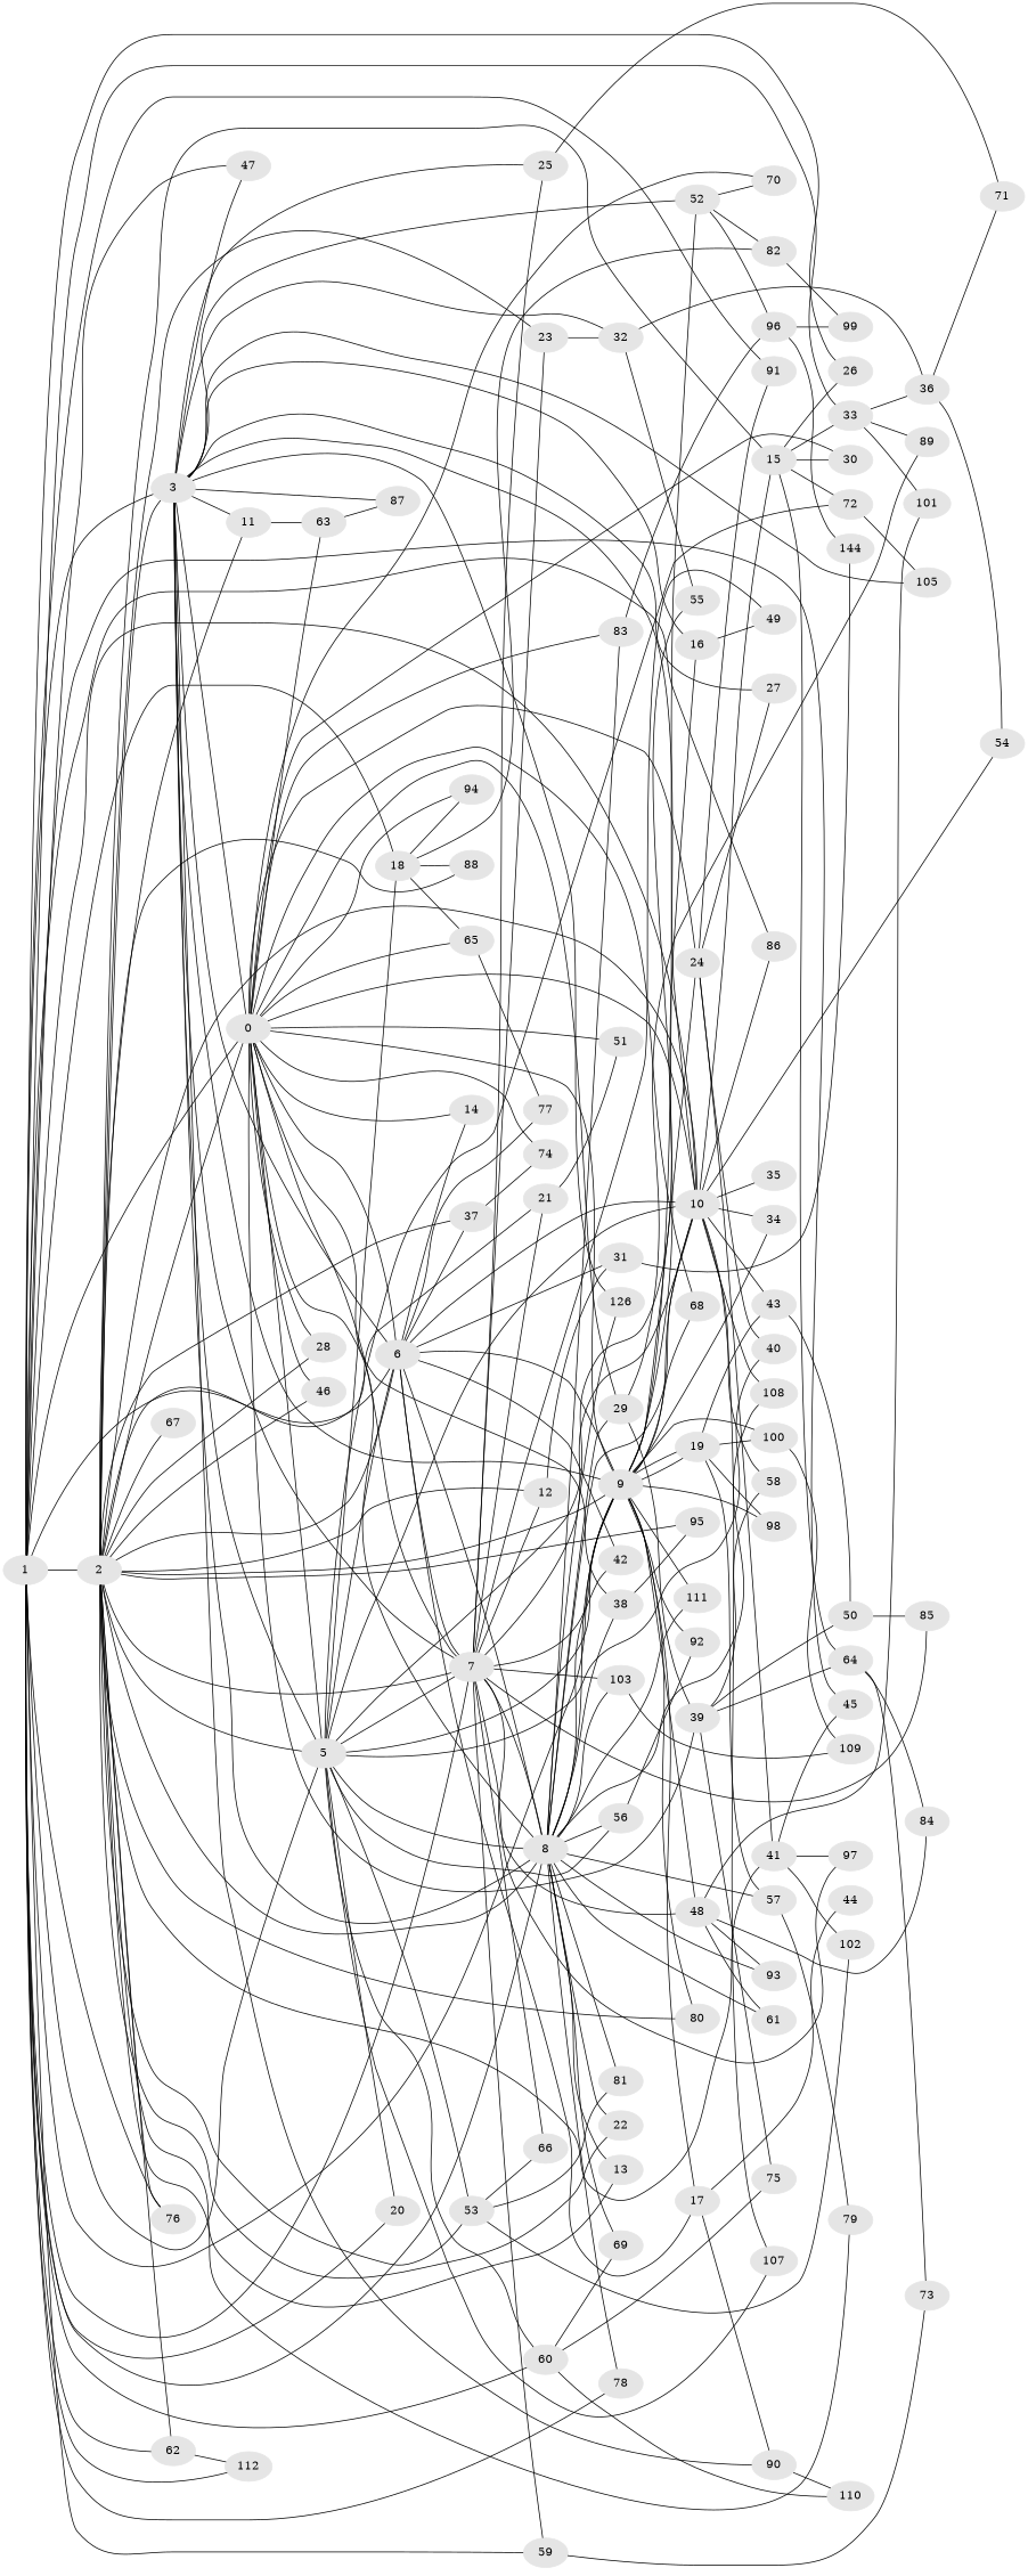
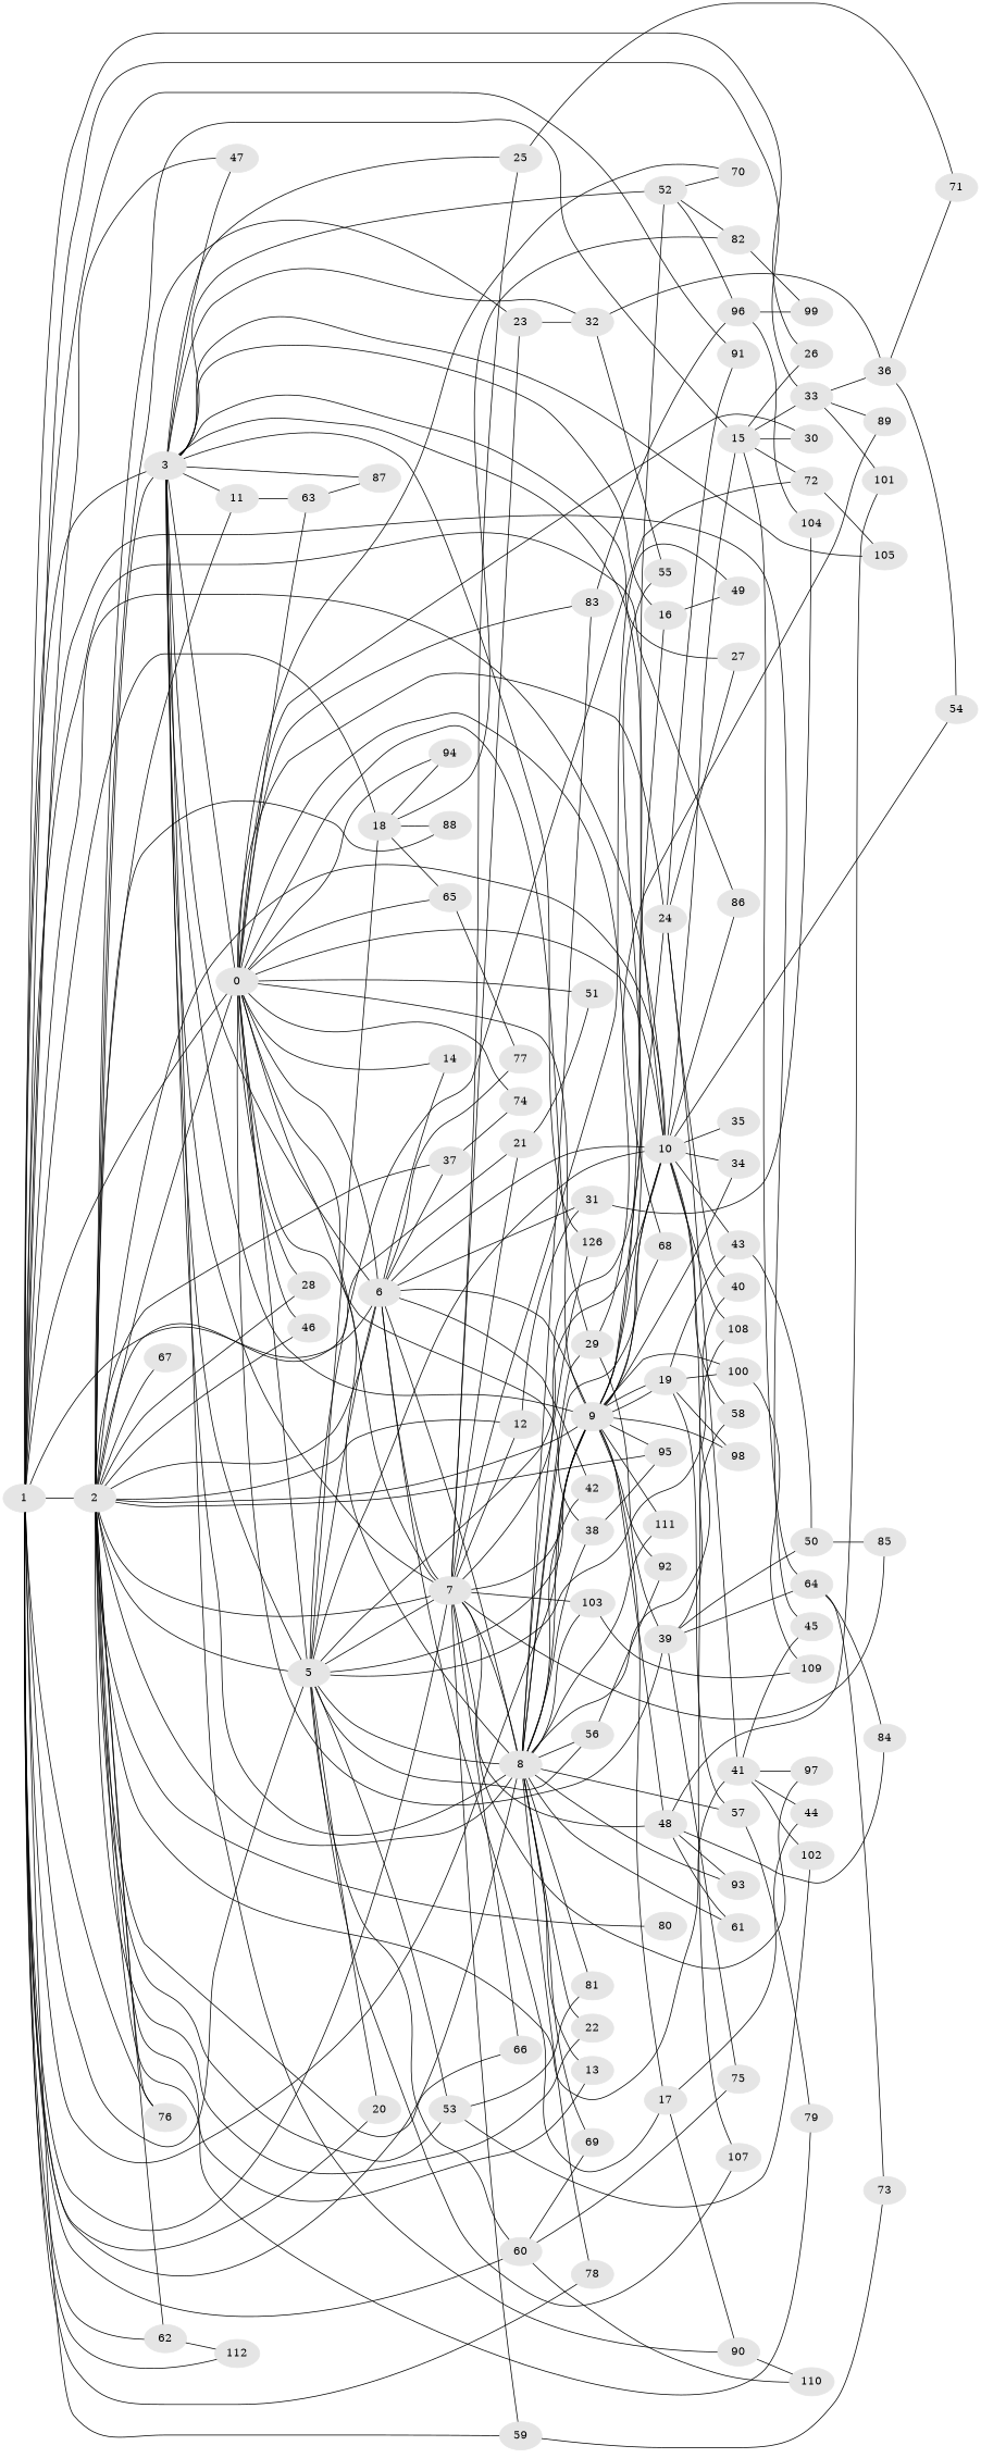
  graph {
    rankdir=LR
    node [color=gray90 style=filled]
    1
    2
    3
    n4 [label=0]
    5
    6
    7
    8
    9
    10
    18
    20
    26
    33
    45
    47
    59
    60
    62
    76
    78
    86
    91
    112
    11
    12
    13
    15
    21
    22
    23
    28
    37
    41
    46
    53
    66
    67
    79
    80
    88
    95
    16
    25
    27
    32
    52
    87
    90
    105
    n51 [label=126]
    14
    24
    29
    30
    38
    39
    51
    63
    65
    68
    70
    74
    83
    94
    40
    55
    56
    72
    107
    17
    31
    42
    77
    48
    49
    85
    97
    103
    57
    61
    69
    81
    93
    108
    111
    19
    34
    92
    98
    100
    35
    43
    54
    58
    82
    89
    36
    101
    73
    75
    110
    64
    44
    102
    71
    96
    50
-   104 [label=144]
+   104
    84
    109
    99
    1 -- 2
    1 -- 3
    1 -- n4
    1 -- 5
    1 -- 6
    1 -- 7
    1 -- 8
    1 -- 9
    1 -- 10
    1 -- 18
    1 -- 20
    1 -- 26
    1 -- 33
    1 -- 45
    1 -- 47
    1 -- 59
    1 -- 60
    1 -- 62
    1 -- 76
    1 -- 78
    1 -- 86
    1 -- 91
    1 -- 112
    2 -- 3
    2 -- n4
    2 -- 5
    2 -- 6
    2 -- 7
    2 -- 8
    2 -- 9
    2 -- 10
    2 -- 62
    2 -- 76
    2 -- 11
    2 -- 12
    2 -- 13
    2 -- 15
    2 -- 21
    2 -- 22
    2 -- 23
    2 -- 28
    2 -- 37
    2 -- 41
    2 -- 46
    2 -- 53
-   53 -- 66
+   2 -- 66
    2 -- 67
    2 -- 79
    2 -- 80
    2 -- 88
    2 -- 95
    3 -- n4
    3 -- 5
    3 -- 6
    3 -- 7
    3 -- 8
    3 -- 9
    3 -- 10
    3 -- 47
    3 -- 11
    3 -- 16
    3 -- 25
    3 -- 27
    3 -- 32
    3 -- 52
    3 -- 87
    3 -- 90
    3 -- 105
    3 -- n51
    n4 -- 5
    n4 -- 6
    n4 -- 7
    n4 -- 8
    n4 -- 9
    n4 -- 10
    n4 -- 28
    n4 -- 46
    n4 -- 14
    n4 -- 24
    n4 -- 29
    n4 -- 30
    n4 -- 38
    n4 -- 39
    n4 -- 51
    n4 -- 63
    n4 -- 65
    n4 -- 68
    n4 -- 70
    n4 -- 74
    n4 -- 83
    n4 -- 94
    5 -- 6
    5 -- 7
    5 -- 8
    5 -- 9
    5 -- 10
    5 -- 18
    5 -- 20
    5 -- 60
    5 -- 53
    5 -- 40
    5 -- 55
    5 -- 56
    5 -- 72
    5 -- 107
    6 -- 7
    6 -- 8
    6 -- 9
    6 -- 10
    6 -- 37
    6 -- 14
    6 -- 17
    6 -- 31
    6 -- 42
    6 -- 77
    7 -- 8
    7 -- 9
    7 -- 10
    7 -- 59
    7 -- 12
    7 -- 21
    7 -- 23
    7 -- 66
    7 -- 25
    7 -- 48
    7 -- 49
    7 -- 85
    7 -- 97
    7 -- 103
    8 -- 9
    8 -- 10
    8 -- 78
    8 -- 13
    8 -- 22
    8 -- n51
    8 -- 29
    8 -- 38
    8 -- 83
    8 -- 56
    8 -- 42
    8 -- 103
    8 -- 57
    8 -- 61
    8 -- 69
    8 -- 81
    8 -- 93
    8 -- 108
    8 -- 111
    9 -- 10
-   9 -- 80
+   9 -- 95
    9 -- 16
    9 -- 52
    9 -- 24
    9 -- 68
    9 -- 17
    9 -- 48
    9 -- 111
    9 -- 19
    9 -- 19
    9 -- 34
    9 -- 92
    9 -- 98
    9 -- 100
    10 -- 86
    10 -- 15
    10 -- 107
    10 -- 108
    10 -- 34
    10 -- 35
    10 -- 43
    10 -- 54
    10 -- 58
    18 -- 88
    18 -- 65
    18 -- 94
    18 -- 82
    33 -- 89
    33 -- 36
    33 -- 101
    59 -- 73
    60 -- 69
    60 -- 75
    60 -- 110
    62 -- 112
    11 -- 63
    12 -- 31
    15 -- 26
    15 -- 33
    15 -- 30
    15 -- 72
    15 -- 64
    21 -- 51
    23 -- 32
    37 -- 74
    41 -- 45
    41 -- 97
+   41 -- 44
    41 -- 102
    53 -- 81
    53 -- 102
    16 -- 49
    25 -- 71
    32 -- 55
    32 -- 36
    52 -- 70
    52 -- 82
    52 -- 96
    90 -- 110
    24 -- 91
    24 -- 41
    24 -- 27
    24 -- 40
    29 -- 39
    29 -- 89
    38 -- 95
    39 -- 58
    39 -- 75
    39 -- 64
    39 -- 50
    63 -- 87
    65 -- 77
    83 -- 96
    56 -- 92
    72 -- 105
    17 -- 90
    17 -- 44
    31 -- 104
    48 -- 61
    48 -- 93
    48 -- 101
    48 -- 84
    103 -- 109
    57 -- 79
    19 -- 57
    19 -- 98
    19 -- 100
    19 -- 43
    100 -- 109
    43 -- 50
    82 -- 99
    36 -- 54
    36 -- 71
    64 -- 73
    64 -- 84
    96 -- 104
    96 -- 99
    50 -- 85
  }
